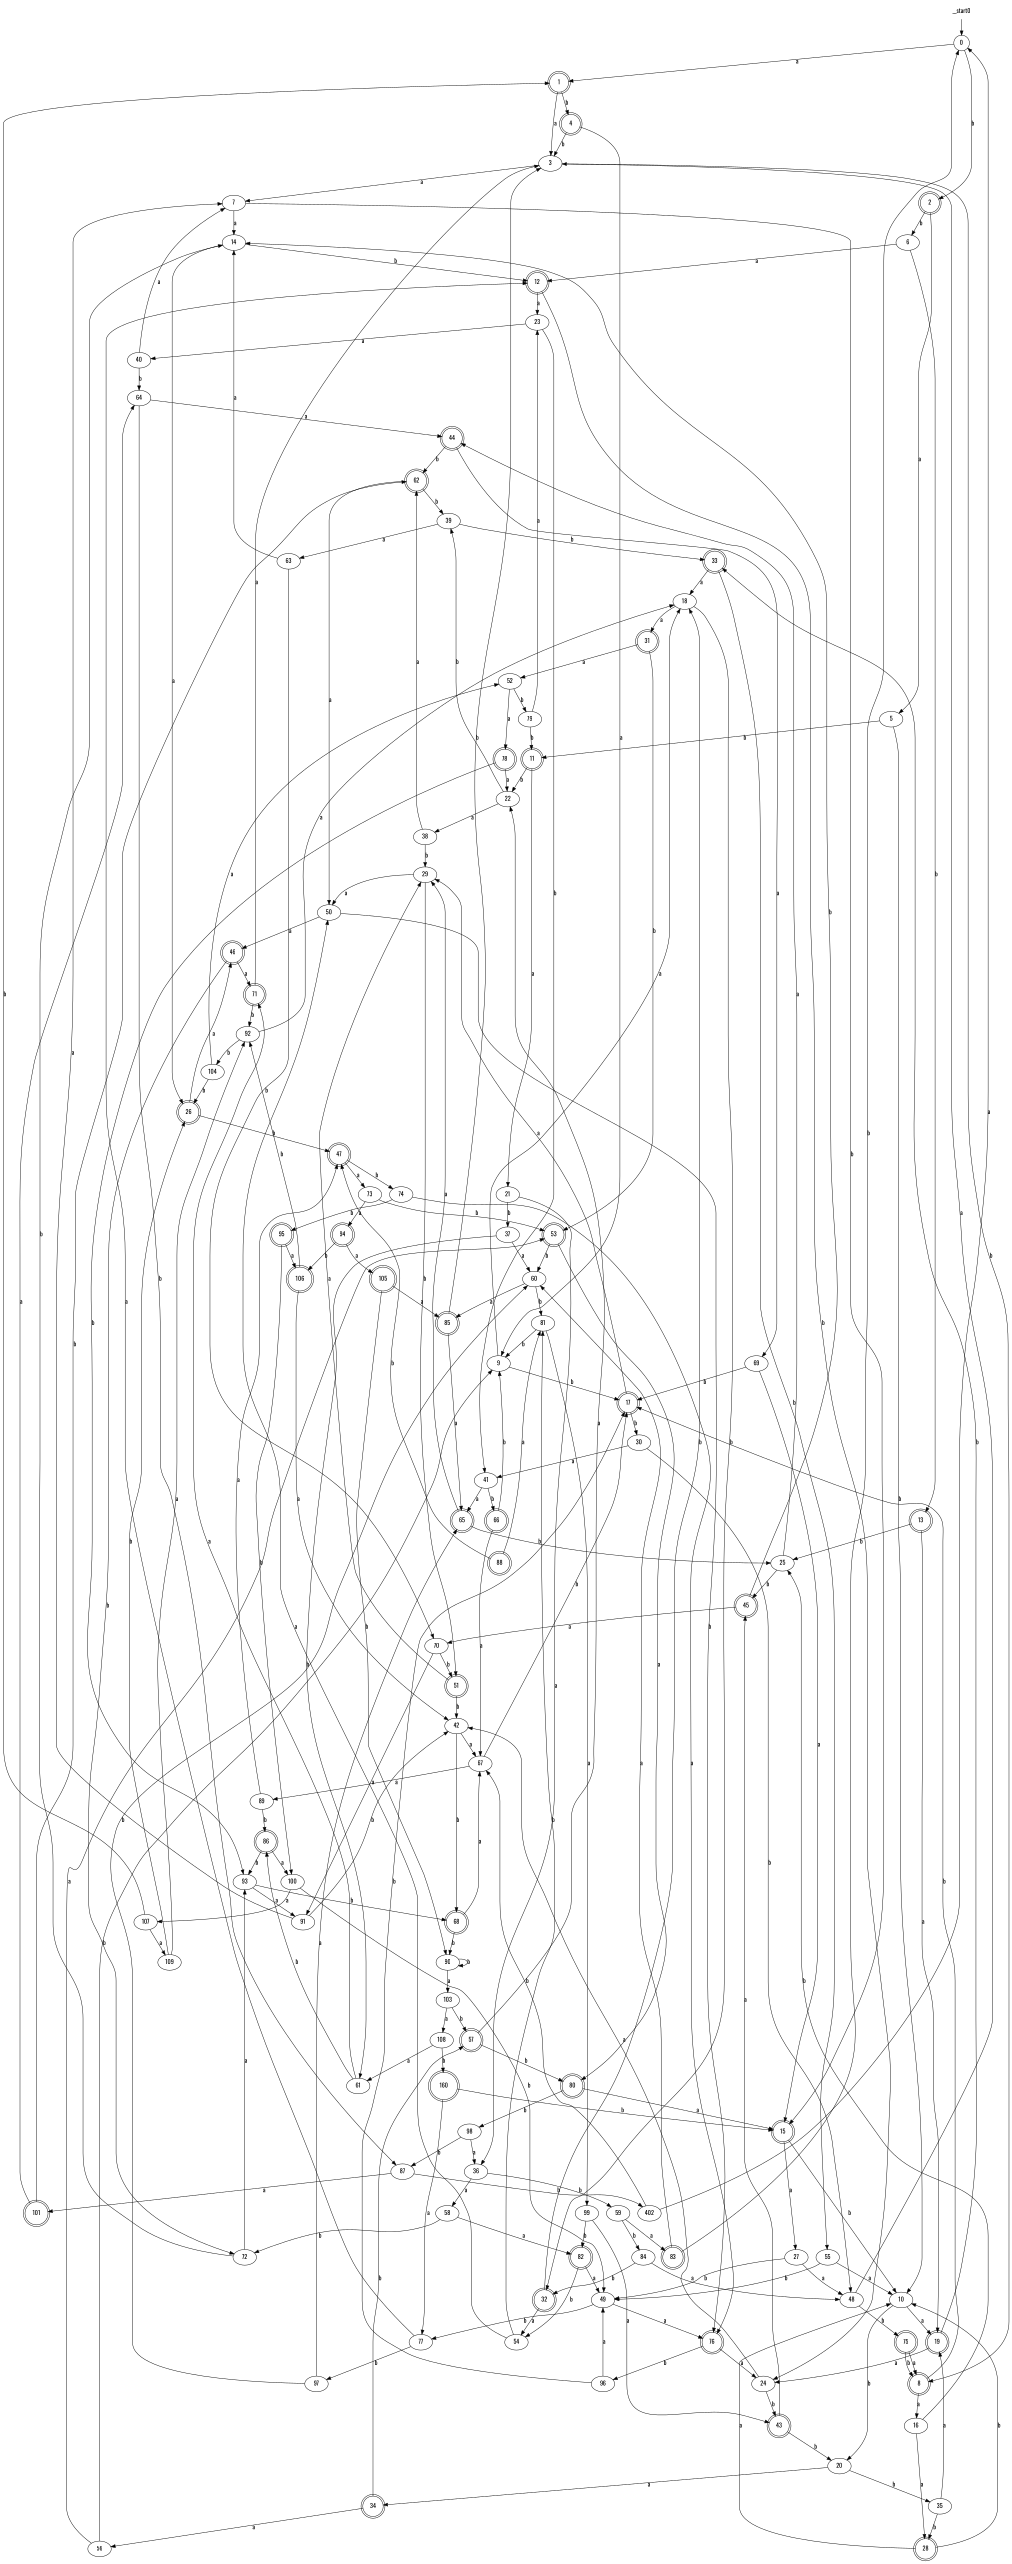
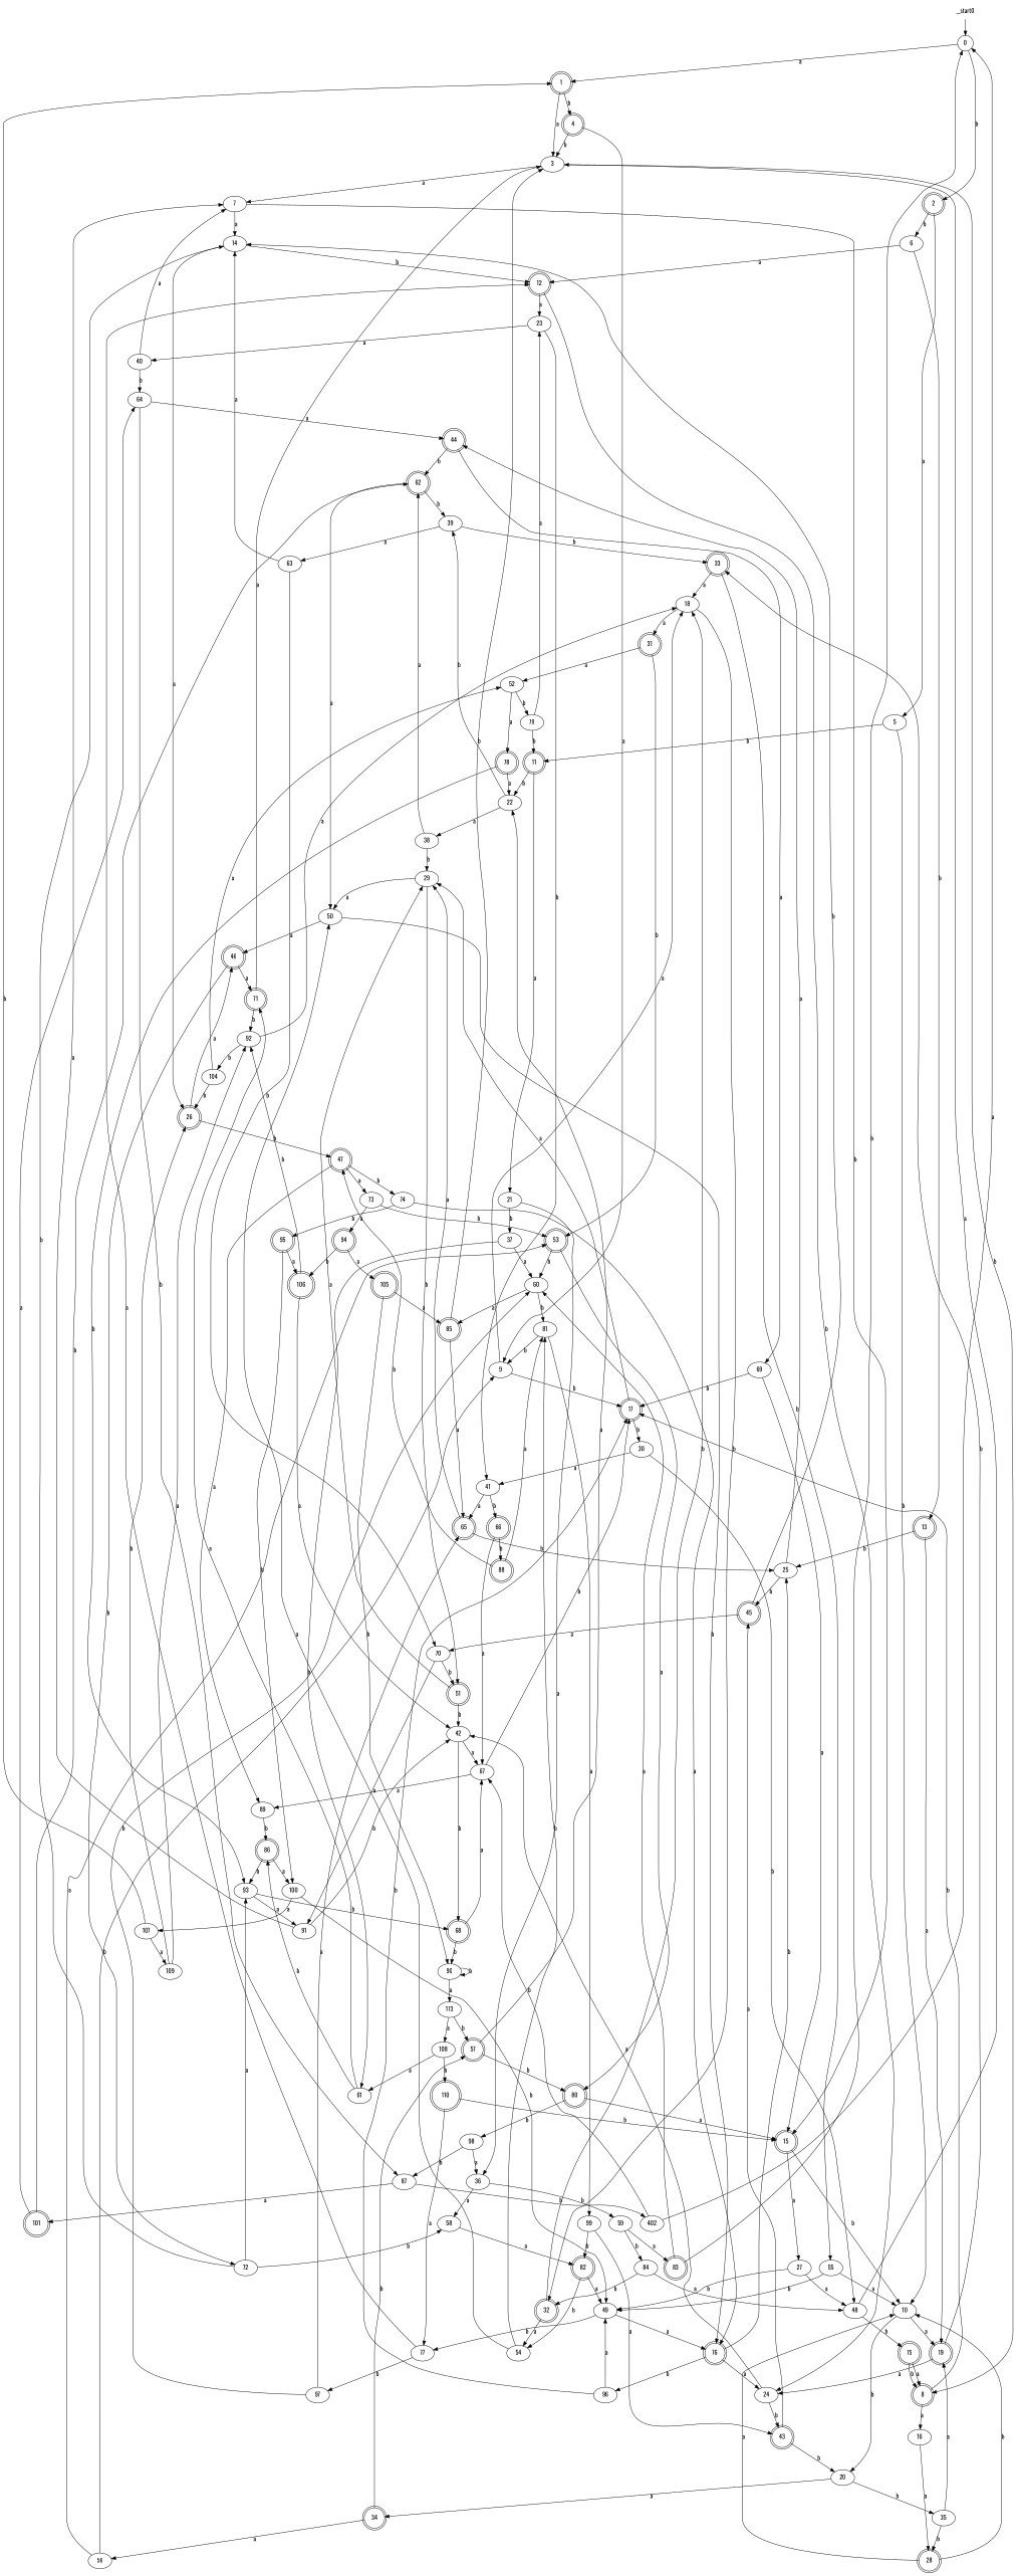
  digraph {
    fontname=Oswald
    node [fontname=Oswald]
    edge [fontname=Oswald]
    __start0 [shape=none]
    0 [shape=circle]
    1 [shape=doublecircle]
    2 [shape=doublecircle]
    3
    4 [shape=doublecircle]
    5
    6
    7
    8 [shape=doublecircle]
    9
    10
    11 [shape=doublecircle]
    12 [shape=doublecircle]
    13 [shape=doublecircle]
    14
    15 [shape=doublecircle]
    16
    17 [shape=doublecircle]
    18
    19 [shape=doublecircle]
    20
    21
    22
    23
    24
    25
    26 [shape=doublecircle]
    27
    28 [shape=doublecircle]
    29
    30
    31 [shape=doublecircle]
    32 [shape=doublecircle]
    33 [shape=doublecircle]
    34 [shape=doublecircle]
    35
    36
    37
    38
    39
    40
    41
    42
    43 [shape=doublecircle]
    44 [shape=doublecircle]
    45 [shape=doublecircle]
    46 [shape=doublecircle]
    47 [shape=doublecircle]
    48
    49
    50
    51 [shape=doublecircle]
    52
    53 [shape=doublecircle]
    54
    55
    56
    57 [shape=doublecircle]
    58
    59
    60
    61
    62 [shape=doublecircle]
    63
    64
    65 [shape=doublecircle]
    66 [shape=doublecircle]
    67
    68 [shape=doublecircle]
    69
    70
    71 [shape=doublecircle]
    72
    73
    74
    75 [shape=doublecircle]
    76 [shape=doublecircle]
    77
    78 [shape=doublecircle]
    79
    80 [shape=doublecircle]
    81
    82 [shape=doublecircle]
    83 [shape=doublecircle]
    84
    85 [shape=doublecircle]
    86 [shape=doublecircle]
    87
    88 [shape=doublecircle]
    89
    90
    91
    92
    93
    94 [shape=doublecircle]
    95 [shape=doublecircle]
    96
    97
    98
    99
    100
    101 [shape=doublecircle]
    n104 [label=402]
-   103
+   103 [label=173]
    104
    105 [shape=doublecircle]
    106 [shape=doublecircle]
    107
    108
    109
-   110 [shape=doublecircle label=160]
+   110 [shape=doublecircle]
    __start0 -> 0
    0 -> 1 [label=a]
    0 -> 2 [label=b]
    1 -> 3 [label=a]
    1 -> 4 [label=b]
    2 -> 5 [label=a]
    2 -> 6 [label=b]
    3 -> 7 [label=a]
    3 -> 8 [label=b]
    4 -> 3 [label=b]
    4 -> 9 [label=a]
    5 -> 10 [label=b]
    5 -> 11 [label=b]
    6 -> 12 [label=a]
    6 -> 13 [label=b]
    7 -> 14 [label=a]
    7 -> 15 [label=b]
    8 -> 16 [label=a]
    8 -> 17 [label=b]
    9 -> 17 [label=b]
    9 -> 18 [label=a]
    10 -> 19 [label=a]
    10 -> 20 [label=b]
    11 -> 21 [label=a]
    11 -> 22 [label=b]
    12 -> 23 [label=a]
    12 -> 24 [label=b]
    13 -> 19 [label=a]
    13 -> 25 [label=b]
    14 -> 12 [label=b]
    14 -> 26 [label=a]
    15 -> 10 [label=b]
    15 -> 27 [label=a]
-   16 -> 25 [label=b]
+   76 -> 25 [label=b]
    16 -> 28 [label=a]
    17 -> 29 [label=a]
    17 -> 30 [label=b]
    18 -> 31 [label=a]
    18 -> 32 [label=b]
    19 -> 24 [label=a]
    19 -> 33 [label=b]
    20 -> 34 [label=a]
    20 -> 35 [label=b]
    21 -> 36 [label=a]
    21 -> 37 [label=b]
    22 -> 38 [label=a]
    22 -> 39 [label=b]
    23 -> 40 [label=a]
    23 -> 41 [label=b]
    24 -> 42 [label=a]
    24 -> 43 [label=b]
    25 -> 44 [label=a]
    25 -> 45 [label=b]
    26 -> 46 [label=a]
    26 -> 47 [label=b]
    27 -> 48 [label=a]
    27 -> 49 [label=b]
    28 -> 10 [label=a]
    28 -> 10 [label=b]
    29 -> 50 [label=a]
    29 -> 51 [label=b]
    30 -> 41 [label=a]
    30 -> 48 [label=b]
    31 -> 52 [label=a]
    31 -> 53 [label=b]
    32 -> 18 [label=b]
    32 -> 54 [label=a]
    33 -> 18 [label=a]
    33 -> 55 [label=b]
    34 -> 56 [label=a]
    34 -> 57 [label=b]
    35 -> 19 [label=a]
    35 -> 28 [label=b]
    36 -> 58 [label=a]
    36 -> 59 [label=b]
    37 -> 60 [label=a]
    37 -> 61 [label=b]
    38 -> 29 [label=b]
    38 -> 62 [label=a]
    39 -> 33 [label=b]
    39 -> 63 [label=a]
    40 -> 7 [label=a]
    40 -> 64 [label=b]
    41 -> 65 [label=a]
    41 -> 66 [label=b]
    42 -> 67 [label=a]
    42 -> 68 [label=b]
    43 -> 20 [label=b]
    43 -> 45 [label=a]
    44 -> 62 [label=b]
    44 -> 69 [label=a]
    45 -> 14 [label=b]
    45 -> 70 [label=a]
    46 -> 71 [label=a]
    46 -> 72 [label=b]
    47 -> 73 [label=a]
    47 -> 74 [label=b]
    48 -> 3 [label=a]
    48 -> 75 [label=b]
    49 -> 76 [label=a]
    49 -> 77 [label=b]
    50 -> 46 [label=a]
    50 -> 76 [label=b]
    51 -> 29 [label=a]
    51 -> 42 [label=b]
    52 -> 78 [label=a]
    52 -> 79 [label=b]
    53 -> 60 [label=b]
    53 -> 80 [label=a]
    54 -> 50 [label=a]
    54 -> 81 [label=b]
    55 -> 10 [label=a]
    55 -> 49 [label=b]
    56 -> 9 [label=b]
    56 -> 53 [label=a]
    57 -> 22 [label=a]
    57 -> 80 [label=b]
-   58 -> 72 [label=b]
+   72 -> 58 [label=b]
    58 -> 82 [label=a]
    59 -> 83 [label=a]
    59 -> 84 [label=b]
    60 -> 81 [label=b]
    60 -> 85 [label=a]
    61 -> 71 [label=a]
    61 -> 86 [label=b]
    62 -> 39 [label=b]
    62 -> 50 [label=a]
    63 -> 14 [label=a]
    63 -> 70 [label=b]
    64 -> 44 [label=a]
    64 -> 87 [label=b]
    65 -> 25 [label=b]
    65 -> 29 [label=a]
    66 -> 67 [label=a]
-   66 -> 9 [label=b]
+   66 -> 88 [label=b]
    67 -> 17 [label=b]
    67 -> 89 [label=a]
    68 -> 67 [label=a]
    68 -> 90 [label=b]
    69 -> 15 [label=a]
    69 -> 17 [label=b]
    70 -> 51 [label=b]
    70 -> 91 [label=a]
    71 -> 3 [label=a]
    71 -> 92 [label=b]
    72 -> 14 [label=b]
    72 -> 93 [label=a]
    73 -> 53 [label=b]
    73 -> 94 [label=a]
    74 -> 76 [label=a]
    74 -> 95 [label=b]
    75 -> 8 [label=a]
    75 -> 8 [label=b]
    76 -> 24 [label=a]
    76 -> 96 [label=b]
    77 -> 12 [label=a]
    77 -> 97 [label=b]
    78 -> 22 [label=a]
    78 -> 93 [label=b]
    79 -> 11 [label=b]
    79 -> 23 [label=a]
    80 -> 15 [label=a]
    80 -> 98 [label=b]
    81 -> 9 [label=b]
    81 -> 99 [label=a]
    82 -> 49 [label=a]
    82 -> 54 [label=b]
    83 -> 0 [label=b]
    83 -> 60 [label=a]
    84 -> 32 [label=b]
    84 -> 48 [label=a]
    85 -> 3 [label=b]
    85 -> 65 [label=a]
    86 -> 93 [label=b]
    86 -> 100 [label=a]
    87 -> 101 [label=a]
    87 -> n104 [label=b]
    88 -> 47 [label=b]
    88 -> 81 [label=a]
-   89 -> 47 [label=a]
+   47 -> 89 [label=a]
    89 -> 86 [label=b]
    90 -> 90 [label=b]
    90 -> 103 [label=a]
    91 -> 7 [label=a]
    91 -> 42 [label=b]
    92 -> 18 [label=a]
    92 -> 104 [label=b]
    93 -> 68 [label=b]
    93 -> 91 [label=a]
    94 -> 105 [label=a]
    94 -> 106 [label=b]
    95 -> 100 [label=b]
    95 -> 106 [label=a]
    96 -> 17 [label=b]
    96 -> 49 [label=a]
    97 -> 60 [label=b]
    97 -> 65 [label=a]
    98 -> 36 [label=a]
    98 -> 87 [label=b]
    99 -> 43 [label=a]
    99 -> 82 [label=b]
    100 -> 49 [label=b]
    100 -> 107 [label=a]
    101 -> 62 [label=b]
    101 -> 64 [label=a]
    n104 -> 0 [label=a]
    n104 -> 67 [label=b]
    103 -> 57 [label=b]
    103 -> 108 [label=a]
    104 -> 26 [label=b]
    104 -> 52 [label=a]
    105 -> 85 [label=a]
    105 -> 90 [label=b]
    106 -> 42 [label=a]
    106 -> 92 [label=b]
    107 -> 1 [label=b]
    107 -> 109 [label=a]
    108 -> 61 [label=a]
    108 -> 110 [label=b]
    109 -> 26 [label=b]
    109 -> 92 [label=a]
    110 -> 15 [label=b]
    110 -> 77 [label=a]
  }
